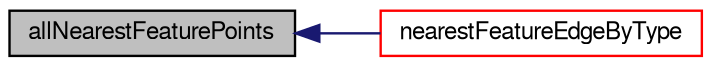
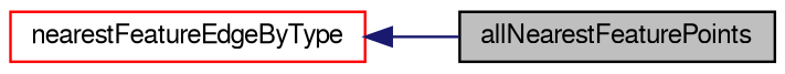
  digraph {
    rankdir=LR
    node [fontname=FreeSans fontsize=10 shape=record]
    n1 [color=black fillcolor=grey75 fontcolor=black height=0.2 label=allNearestFeaturePoints style=filled width=0.4]
    n2 [color=red height=0.2 label=nearestFeatureEdgeByType width=0.4]
-   n1 -> n2 [color=midnightblue dir=back fontname=FreeSans fontsize=10 labelfontname=FreeSans labelfontsize=10 style=solid]
+   n2 -> n1 [color=midnightblue dir=back fontname=FreeSans fontsize=10 labelfontname=FreeSans labelfontsize=10 style=solid]
  }
